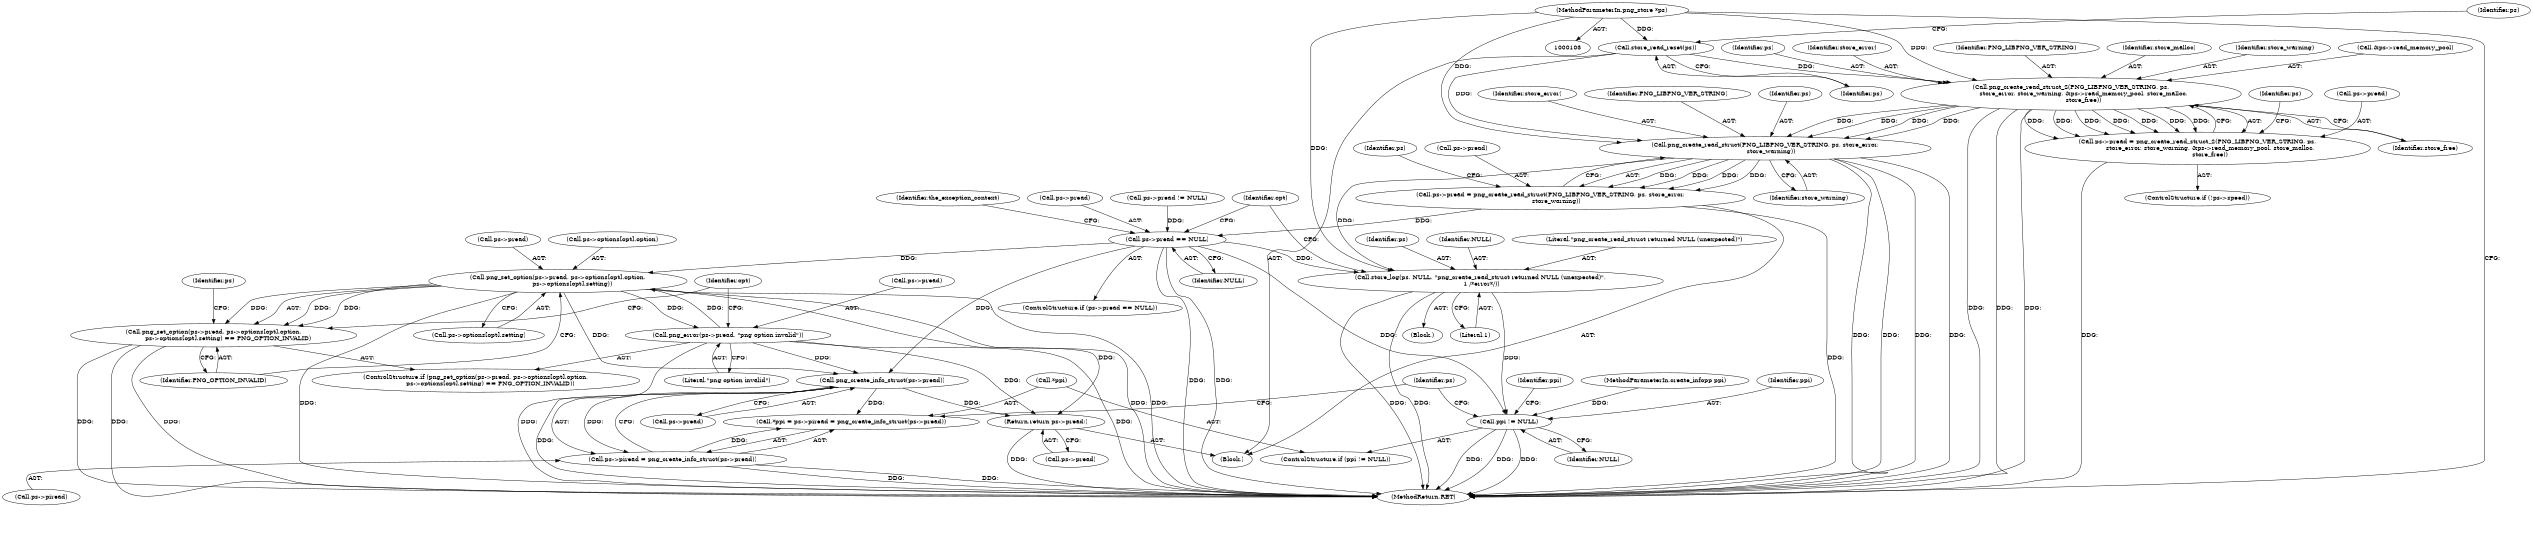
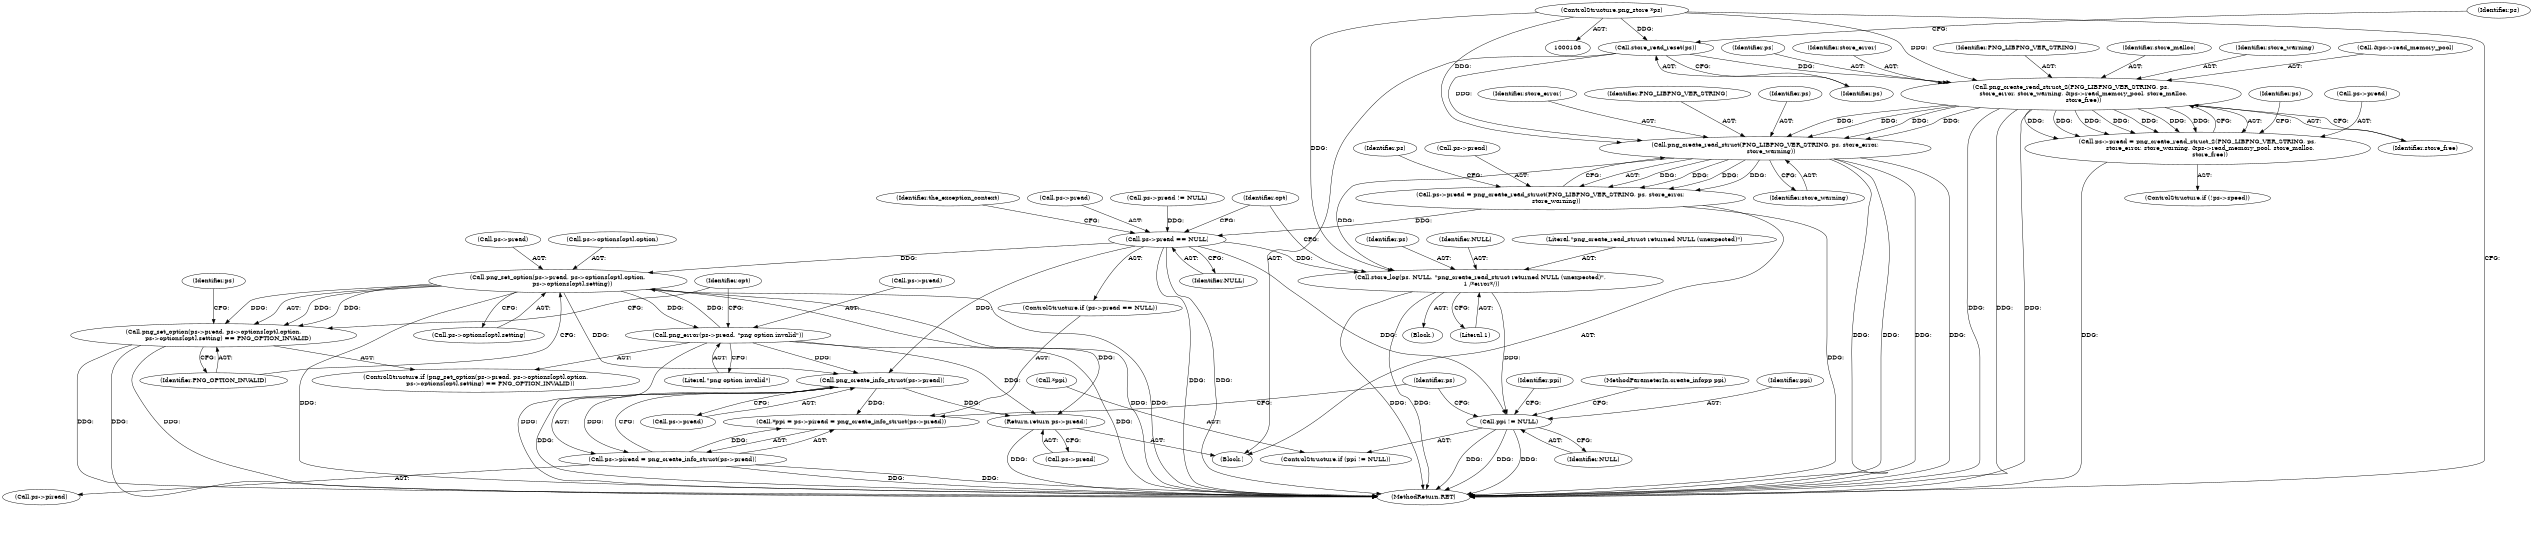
  digraph {
    n1 [label="(Call,store_read_reset(ps))"]
    n2 [label="(Call,png_create_read_struct_2(PNG_LIBPNG_VER_STRING, ps,\n             store_error, store_warning, &ps->read_memory_pool, store_malloc,\n             store_free))"]
    n3 [label="(Call,png_create_read_struct(PNG_LIBPNG_VER_STRING, ps, store_error,\n      store_warning))"]
    n4 [label="(Block,)"]
    n5 [label="(Identifier,ps)"]
    n6 [label="(MethodReturn,RET)"]
    n7 [label="(Call,ps->pread = png_create_read_struct_2(PNG_LIBPNG_VER_STRING, ps,\n             store_error, store_warning, &ps->read_memory_pool, store_malloc,\n             store_free))"]
    n8 [label="(Identifier,store_free)"]
    n9 [label="(Call,store_log(ps, NULL, \"png_create_read_struct returned NULL (unexpected)\",\n 1 /*error*/))"]
    n10 [label="(Call,ps->pread = png_create_read_struct(PNG_LIBPNG_VER_STRING, ps, store_error,\n      store_warning))"]
    n11 [label="(Identifier,store_warning)"]
-   n12 [label="(MethodParameterIn,png_store *ps)"]
+   n12 [label="(ControlStructure,png_store *ps)"]
    1000103
    n14 [label="(Call,ppi != NULL)"]
    n15 [label="(Literal,1)"]
    n16 [label="(Block,)"]
    n17 [label="(ControlStructure,if (!ps->speed))"]
    n18 [label="(Call,ps->pread == NULL)"]
    n19 [label="(Call,png_set_option(ps->pread, ps->options[opt].option,\n               ps->options[opt].setting))"]
    n20 [label="(Call,png_create_info_struct(ps->pread))"]
    n21 [label="(ControlStructure,if (ps->pread == NULL))"]
    n22 [label="(Identifier,NULL)"]
    n23 [label="(ControlStructure,if (ppi != NULL))"]
    n24 [label="(Identifier,NULL)"]
    n25 [label="(Return,return ps->pread;)"]
    n26 [label="(Call,png_set_option(ps->pread, ps->options[opt].option,\n               ps->options[opt].setting) == PNG_OPTION_INVALID)"]
    n27 [label="(Call,png_error(ps->pread, \"png option invalid\"))"]
    n28 [label="(Call,ps->options[opt].setting)"]
    n29 [label="(Call,*ppi = ps->piread = png_create_info_struct(ps->pread))"]
    n30 [label="(Call,ps->piread = png_create_info_struct(ps->pread))"]
    n31 [label="(Call,ps->pread)"]
    n32 [label="(Call,ps->pread)"]
    n33 [label="(ControlStructure,if (png_set_option(ps->pread, ps->options[opt].option,\n               ps->options[opt].setting) == PNG_OPTION_INVALID))"]
    n34 [label="(Identifier,PNG_OPTION_INVALID)"]
    n35 [label="(Literal,\"png option invalid\")"]
    n36 [label="(Call,ps->pread)"]
    n37 [label="(Identifier,ppi)"]
    n38 [label="(Identifier,PNG_LIBPNG_VER_STRING)"]
    n39 [label="(Call,ps->pread)"]
    n40 [label="(MethodParameterIn,create_infopp ppi)"]
    n41 [label="(Call,*ppi)"]
    n42 [label="(Identifier,ps)"]
    n43 [label="(Identifier,opt)"]
    n44 [label="(Identifier,ps)"]
    n45 [label="(Identifier,ps)"]
    n46 [label="(Identifier,store_malloc)"]
    n47 [label="(Call,ps->pread)"]
    n48 [label="(Identifier,ps)"]
    n49 [label="(Identifier,store_error)"]
    n50 [label="(Identifier,ps)"]
    n51 [label="(Call,ps->pread)"]
    n52 [label="(Call,ps->piread)"]
    n53 [label="(Identifier,store_warning)"]
    n54 [label="(Identifier,NULL)"]
    n55 [label="(Identifier,PNG_LIBPNG_VER_STRING)"]
    n56 [label="(Call,ps->options[opt].option)"]
    n57 [label="(Call,ps->pread != NULL)"]
    n58 [label="(Call,ps->pread)"]
    n59 [label="(Identifier,ppi)"]
    n60 [label="(Call,&ps->read_memory_pool)"]
    n61 [label="(Identifier,the_exception_context)"]
    n62 [label="(Identifier,ps)"]
    n63 [label="(Identifier,ps)"]
    n64 [label="(Identifier,ps)"]
    n65 [label="(Identifier,opt)"]
    n66 [label="(Literal,\"png_create_read_struct returned NULL (unexpected)\")"]
    n67 [label="(Identifier,store_error)"]
    n1 -> n2 [label="DDG: "]
    n1 -> n3 [label="DDG: "]
    n1 -> n4 [label="AST: "]
    n1 -> n5 [label="CFG: "]
    n2 -> n3 [label="DDG: "]
    n2 -> n3 [label="DDG: "]
    n2 -> n3 [label="DDG: "]
    n2 -> n3 [label="DDG: "]
    n2 -> n6 [label="DDG: "]
    n2 -> n6 [label="DDG: "]
    n2 -> n6 [label="DDG: "]
    n2 -> n7 [label="AST: "]
    n2 -> n7 [label="DDG: "]
    n2 -> n7 [label="DDG: "]
    n2 -> n7 [label="DDG: "]
    n2 -> n7 [label="DDG: "]
    n2 -> n7 [label="DDG: "]
    n2 -> n7 [label="DDG: "]
    n2 -> n7 [label="DDG: "]
    n2 -> n8 [label="CFG: "]
    n3 -> n6 [label="DDG: "]
    n3 -> n6 [label="DDG: "]
    n3 -> n6 [label="DDG: "]
    n3 -> n6 [label="DDG: "]
    n3 -> n9 [label="DDG: "]
    n3 -> n10 [label="AST: "]
    n3 -> n10 [label="DDG: "]
    n3 -> n10 [label="DDG: "]
    n3 -> n10 [label="DDG: "]
    n3 -> n10 [label="DDG: "]
    n3 -> n11 [label="CFG: "]
    n5 -> n1 [label="AST: "]
    n7 -> n2 [label="CFG: "]
    n7 -> n6 [label="DDG: "]
    n7 -> n17 [label="AST: "]
    n8 -> n2 [label="AST: "]
    n9 -> n6 [label="DDG: "]
    n9 -> n6 [label="DDG: "]
    n9 -> n14 [label="DDG: "]
    n9 -> n15 [label="CFG: "]
    n9 -> n16 [label="AST: "]
    n10 -> n3 [label="CFG: "]
    n10 -> n4 [label="AST: "]
    n10 -> n6 [label="DDG: "]
    n10 -> n18 [label="DDG: "]
    n11 -> n3 [label="AST: "]
    n12 -> n1 [label="DDG: "]
    n12 -> n2 [label="DDG: "]
    n12 -> n3 [label="DDG: "]
    n12 -> n6 [label="CFG: "]
    n12 -> n9 [label="DDG: "]
    n12 -> 1000103 [label="AST: "]
    n14 -> n6 [label="DDG: "]
    n14 -> n6 [label="DDG: "]
    n14 -> n6 [label="DDG: "]
    n14 -> n23 [label="AST: "]
    n14 -> n24 [label="CFG: "]
    n15 -> n9 [label="AST: "]
    n18 -> n6 [label="DDG: "]
    n18 -> n6 [label="DDG: "]
    n18 -> n9 [label="DDG: "]
    n18 -> n14 [label="DDG: "]
    n18 -> n19 [label="DDG: "]
    n18 -> n20 [label="DDG: "]
    n18 -> n21 [label="AST: "]
    n18 -> n22 [label="CFG: "]
    n19 -> n6 [label="DDG: "]
    n19 -> n6 [label="DDG: "]
    n19 -> n6 [label="DDG: "]
    n19 -> n20 [label="DDG: "]
    n19 -> n25 [label="DDG: "]
    n19 -> n26 [label="AST: "]
    n19 -> n26 [label="DDG: "]
    n19 -> n26 [label="DDG: "]
    n19 -> n26 [label="DDG: "]
    n19 -> n27 [label="DDG: "]
    n19 -> n28 [label="CFG: "]
    n20 -> n6 [label="DDG: "]
    n20 -> n25 [label="DDG: "]
    n20 -> n29 [label="DDG: "]
    n20 -> n30 [label="AST: "]
    n20 -> n30 [label="DDG: "]
    n20 -> n31 [label="CFG: "]
    n22 -> n18 [label="AST: "]
    n24 -> n14 [label="AST: "]
    n25 -> n4 [label="AST: "]
    n25 -> n6 [label="DDG: "]
    n25 -> n32 [label="CFG: "]
    n26 -> n6 [label="DDG: "]
    n26 -> n6 [label="DDG: "]
    n26 -> n6 [label="DDG: "]
    n26 -> n33 [label="AST: "]
    n26 -> n34 [label="CFG: "]
    n27 -> n6 [label="DDG: "]
    n27 -> n6 [label="DDG: "]
    n27 -> n19 [label="DDG: "]
    n27 -> n20 [label="DDG: "]
    n27 -> n25 [label="DDG: "]
    n27 -> n33 [label="AST: "]
    n27 -> n35 [label="CFG: "]
    n28 -> n19 [label="AST: "]
    n29 -> n30 [label="AST: "]
    n30 -> n6 [label="DDG: "]
    n30 -> n6 [label="DDG: "]
    n30 -> n20 [label="CFG: "]
    n30 -> n29 [label="AST: "]
    n30 -> n29 [label="DDG: "]
    n31 -> n20 [label="AST: "]
    n32 -> n25 [label="AST: "]
    n34 -> n19 [label="CFG: "]
    n34 -> n26 [label="AST: "]
    n35 -> n27 [label="AST: "]
    n36 -> n10 [label="AST: "]
    n37 -> n14 [label="CFG: "]
    n38 -> n2 [label="AST: "]
    n39 -> n7 [label="AST: "]
-   n40 -> n14 [label="DDG: "]
+   n40 -> n14 [label="CFG: "]
    n41 -> n23 [label="AST: "]
-   n41 -> n29 [label="AST: "]
+   n21 -> n29 [label="AST: "]
    n42 -> n7 [label="CFG: "]
    n43 -> n9 [label="CFG: "]
    n43 -> n18 [label="CFG: "]
    n44 -> n1 [label="CFG: "]
    n45 -> n9 [label="AST: "]
    n46 -> n2 [label="AST: "]
    n47 -> n18 [label="AST: "]
    n48 -> n14 [label="CFG: "]
    n48 -> n29 [label="CFG: "]
    n49 -> n3 [label="AST: "]
    n50 -> n10 [label="CFG: "]
    n51 -> n19 [label="AST: "]
-   n52 -> n30 [label="AST: "]
+   n30 -> n52 [label="AST: "]
    n53 -> n2 [label="AST: "]
    n54 -> n9 [label="AST: "]
    n55 -> n3 [label="AST: "]
    n56 -> n19 [label="AST: "]
    n57 -> n18 [label="DDG: "]
    n58 -> n27 [label="AST: "]
    n59 -> n14 [label="AST: "]
    n60 -> n2 [label="AST: "]
    n61 -> n18 [label="CFG: "]
    n62 -> n3 [label="AST: "]
    n63 -> n2 [label="AST: "]
    n64 -> n26 [label="CFG: "]
    n65 -> n26 [label="CFG: "]
    n65 -> n27 [label="CFG: "]
    n66 -> n9 [label="AST: "]
    n67 -> n2 [label="AST: "]
  }
